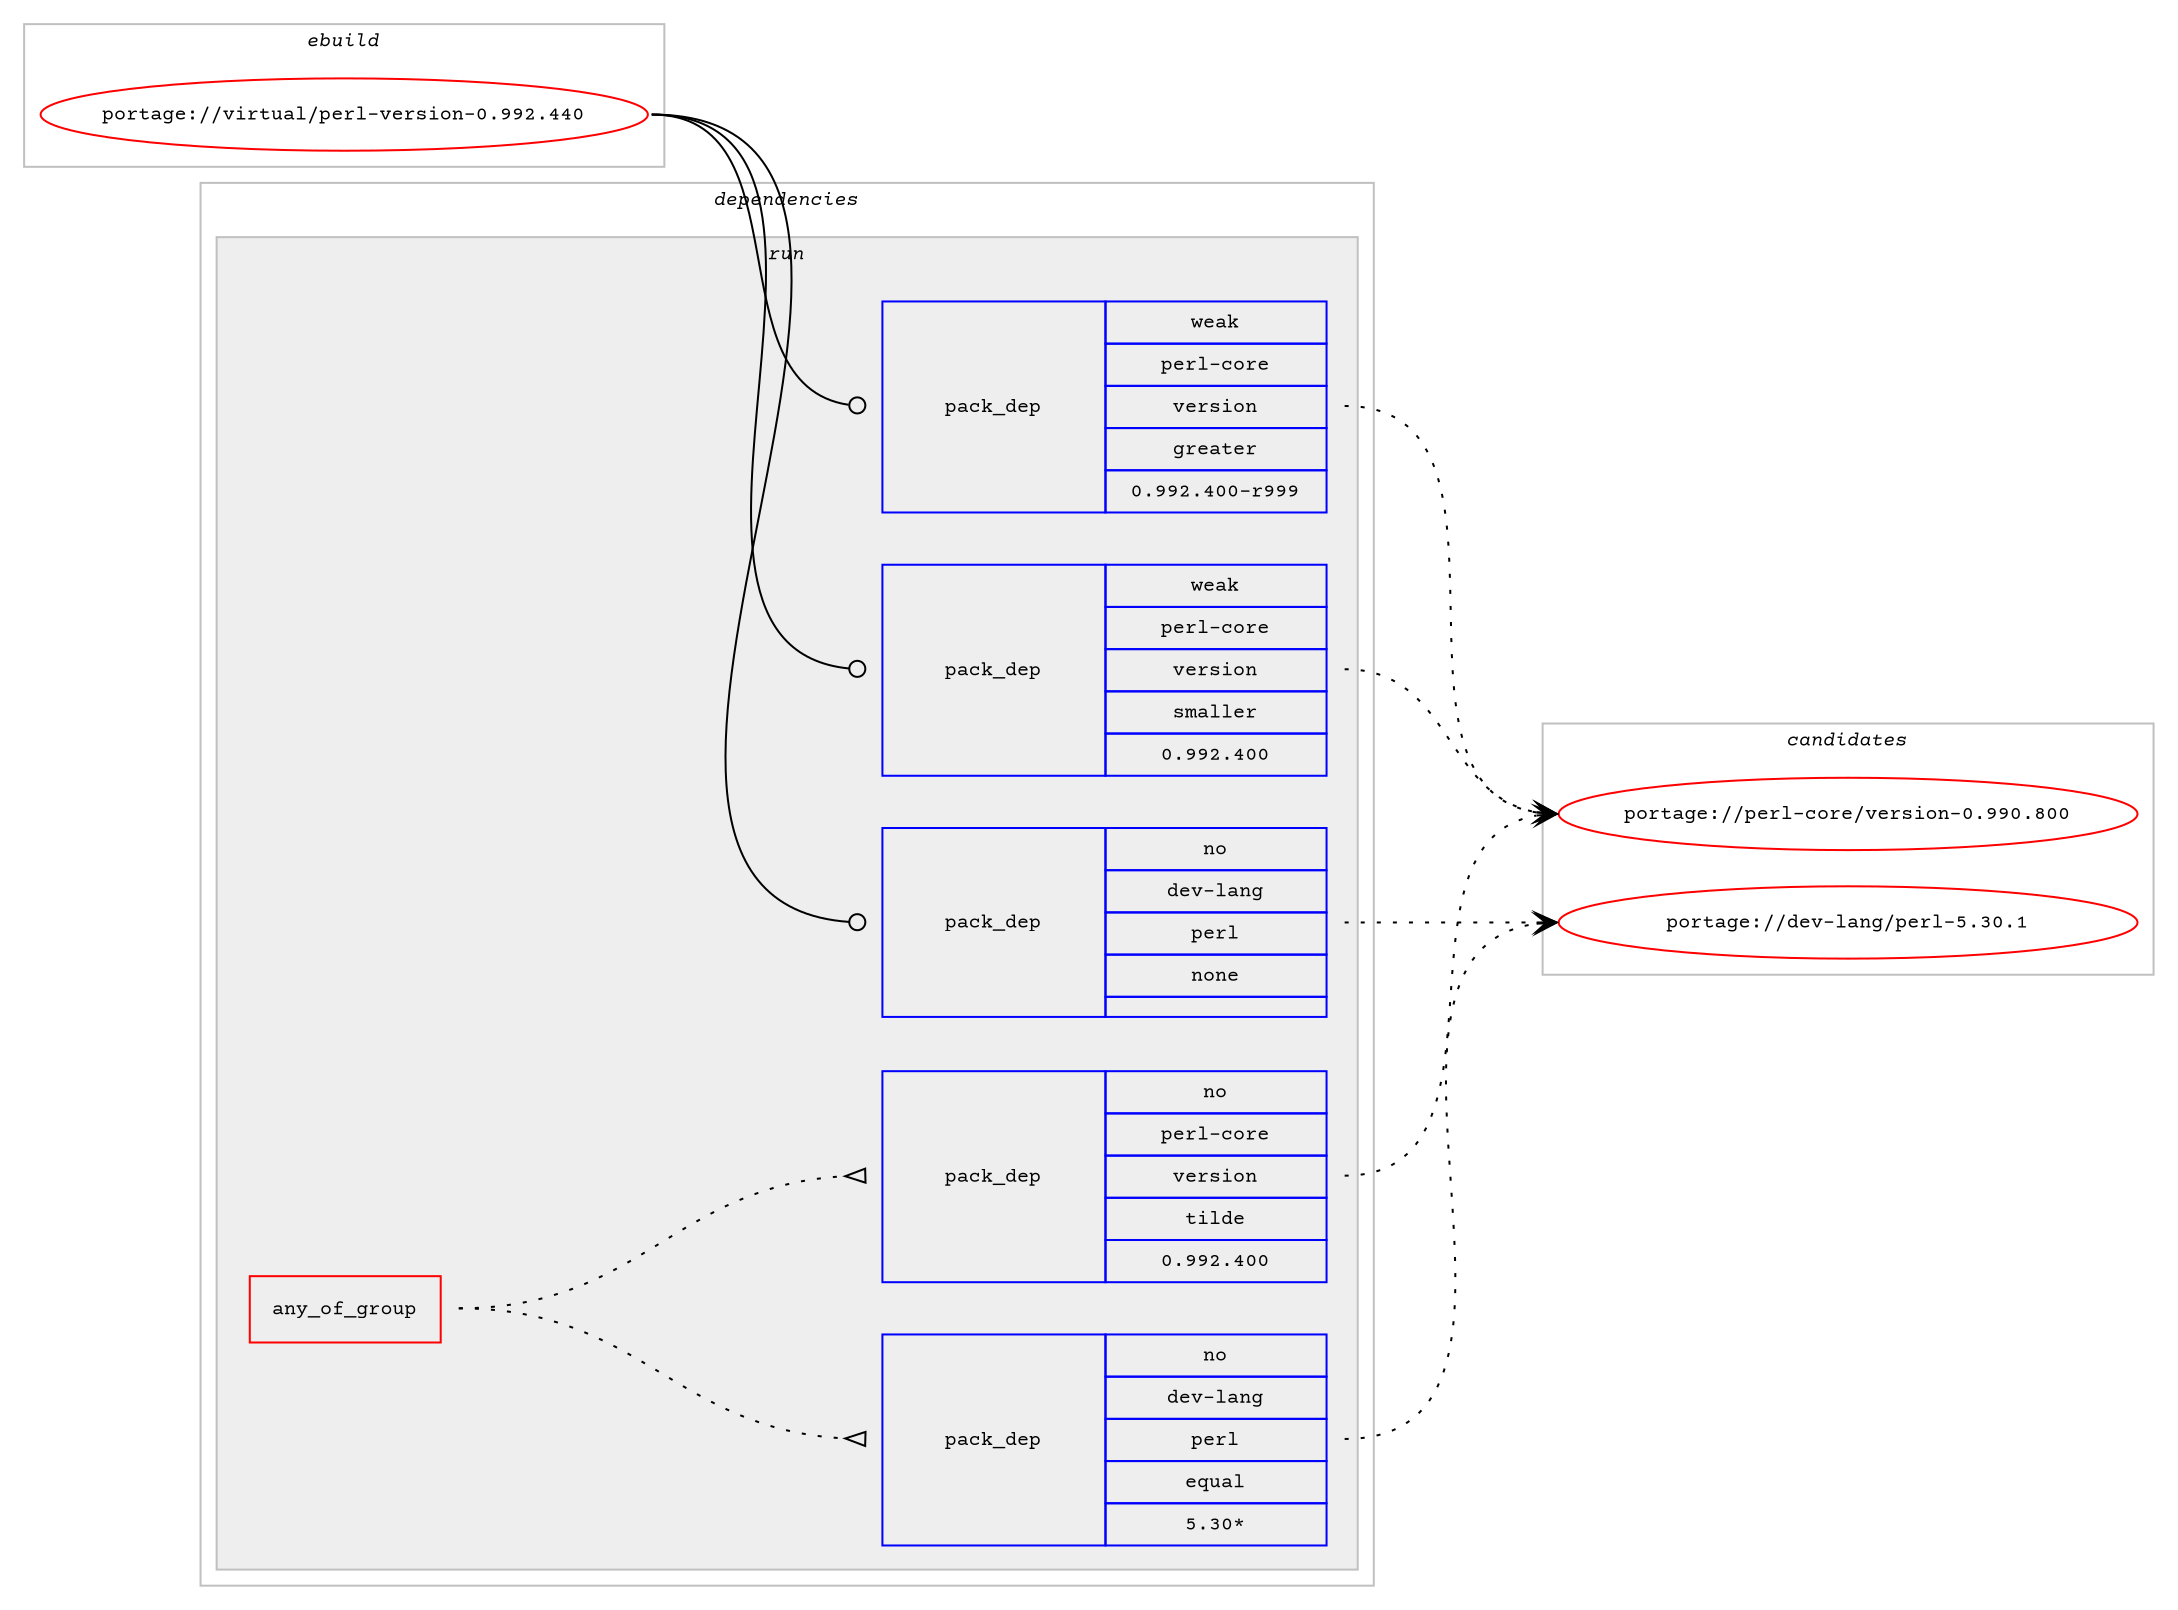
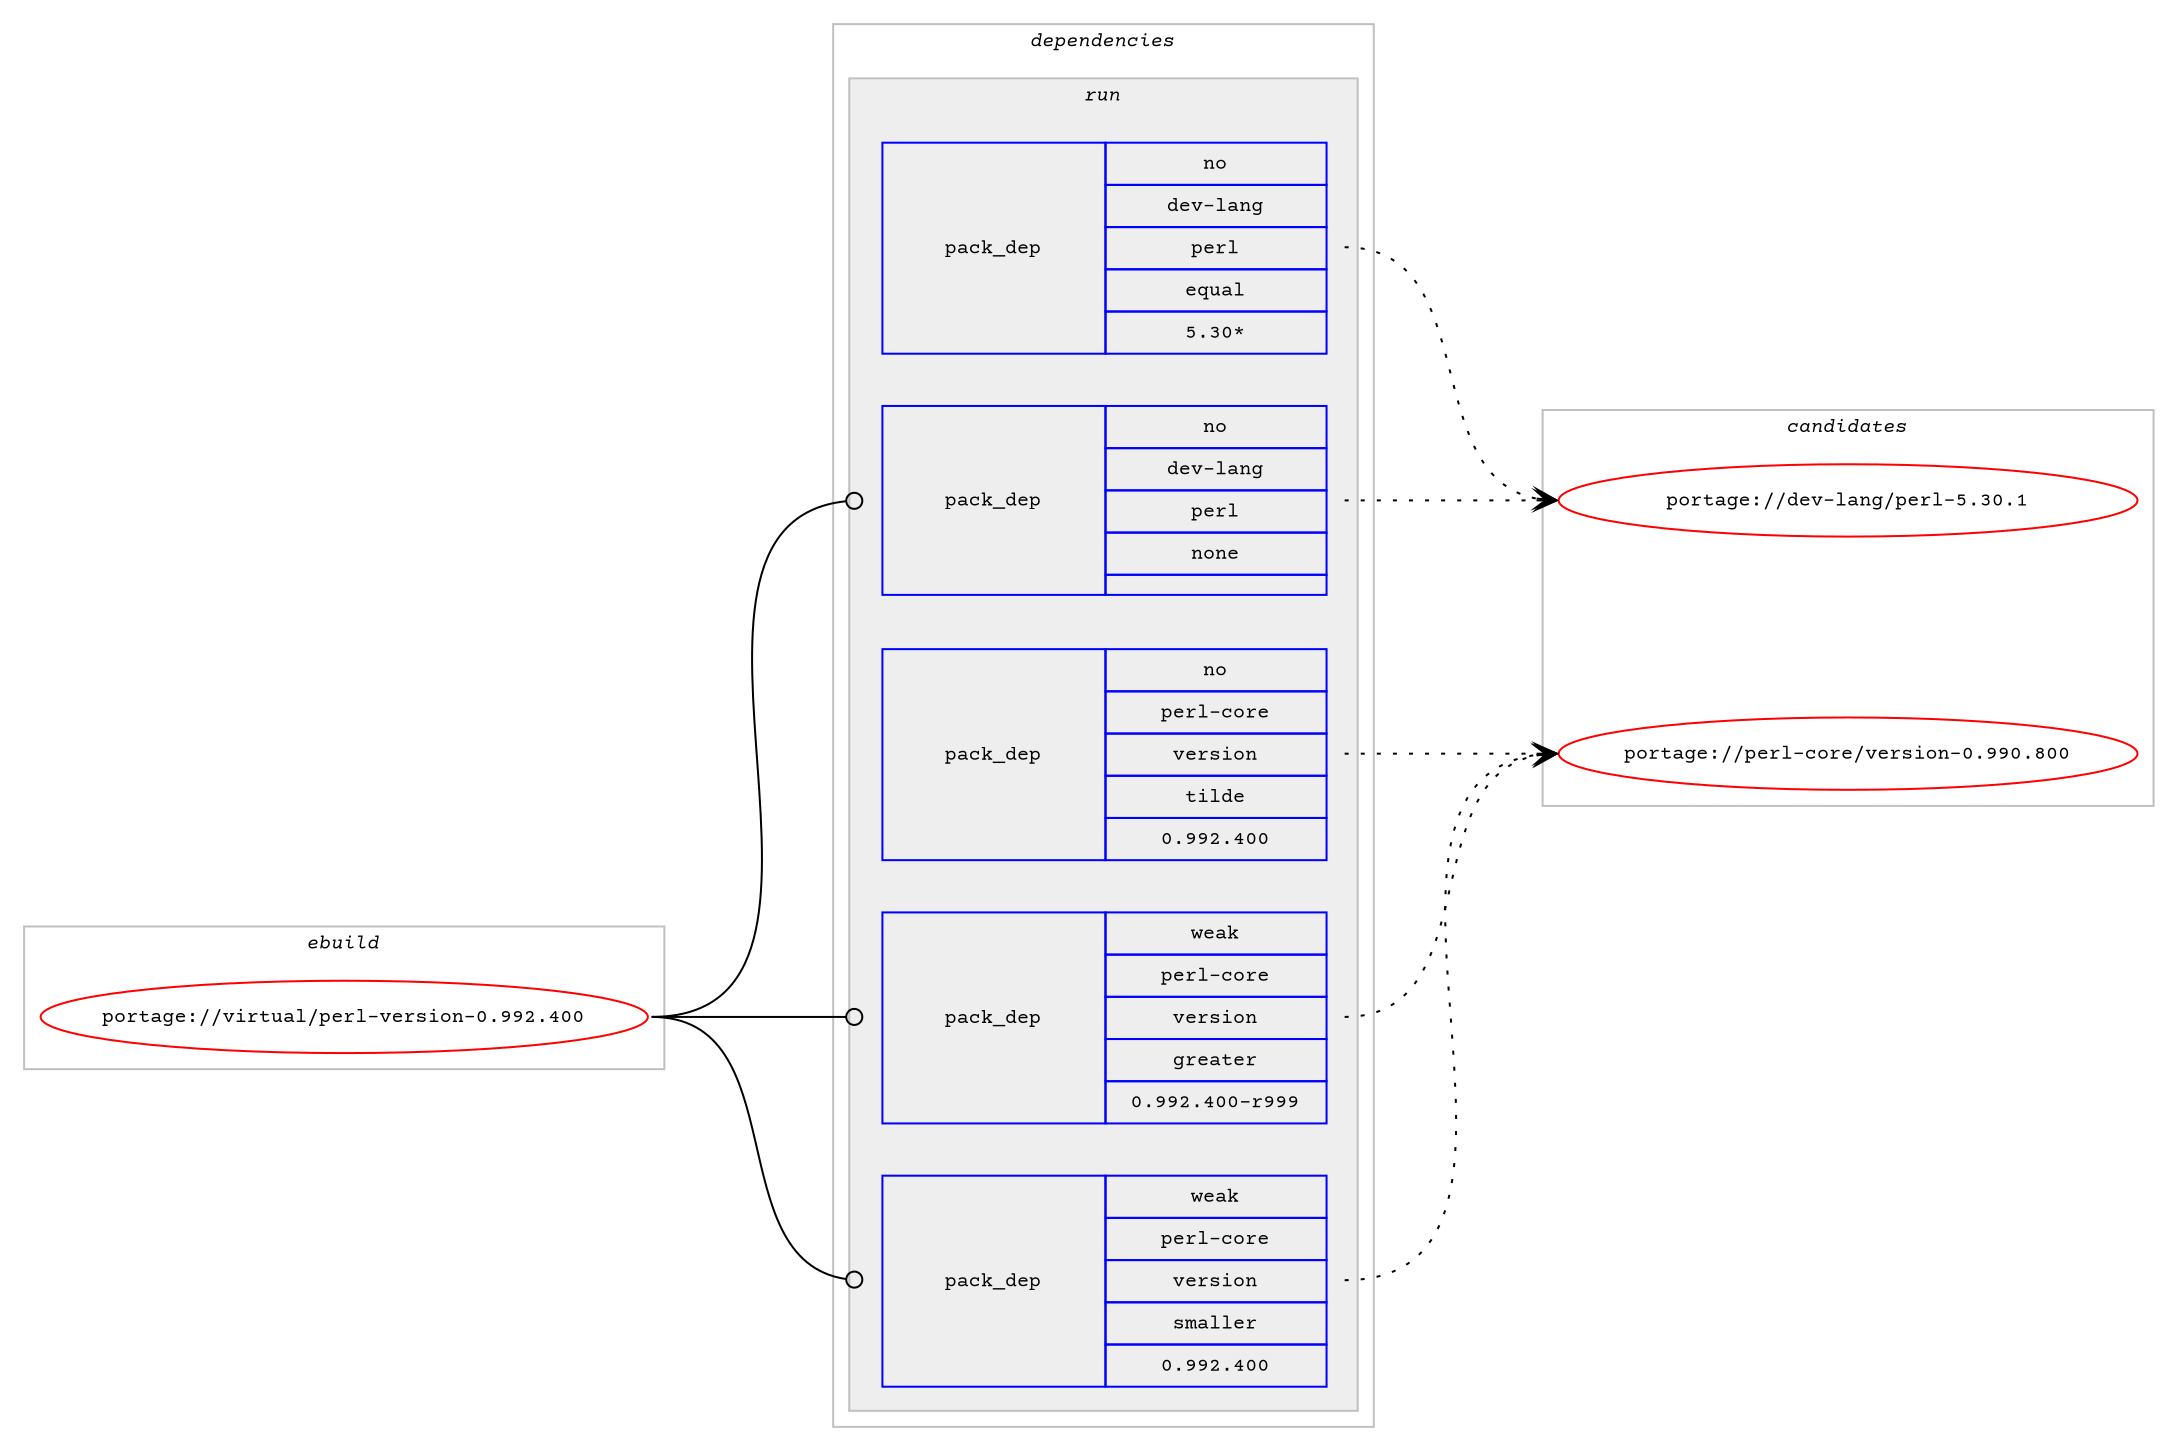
  digraph {
    compound=true
    concentrate=true
    fontname="Courier Prime"
    fontsize=10
    newrank=true
    rankdir=LR
    ranksep=1.5
    node [color=blue fontname="Courier Prime" fontsize=10 shape=none]
    edge [arrowhead=vee fontname="Courier Prime" headport=w style=dotted tailport=e weight=20]
-   n1 [color=red label="portage://virtual/perl-version-0.992.440" width=4 shape=""]
+   n1 [color=red label="portage://virtual/perl-version-0.992.400" width=4 shape=""]
    n2 [label=<<TABLE BORDER="0" CELLBORDER="1" CELLSPACING="0" CELLPADDING="4" WIDTH="220"><TR><TD ROWSPAN="6" CELLPADDING="30">pack_dep</TD></TR><TR><TD WIDTH="110">no</TD></TR><TR><TD>dev-lang</TD></TR><TR><TD>perl</TD></TR><TR><TD>equal</TD></TR><TR><TD>5.30*</TD></TR></TABLE>>]
    n3 [label=<<TABLE BORDER="0" CELLBORDER="1" CELLSPACING="0" CELLPADDING="4" WIDTH="220"><TR><TD ROWSPAN="6" CELLPADDING="30">pack_dep</TD></TR><TR><TD WIDTH="110">no</TD></TR><TR><TD>perl-core</TD></TR><TR><TD>version</TD></TR><TR><TD>tilde</TD></TR><TR><TD>0.992.400</TD></TR></TABLE>>]
-   n4 [color=red label=<<TABLE BORDER="0" CELLBORDER="1" CELLSPACING="0" CELLPADDING="4"><TR><TD CELLPADDING="10">any_of_group</TD></TR></TABLE>>]
    n5 [label=<<TABLE BORDER="0" CELLBORDER="1" CELLSPACING="0" CELLPADDING="4" WIDTH="220"><TR><TD ROWSPAN="6" CELLPADDING="30">pack_dep</TD></TR><TR><TD WIDTH="110">no</TD></TR><TR><TD>dev-lang</TD></TR><TR><TD>perl</TD></TR><TR><TD>none</TD></TR><TR><TD></TD></TR></TABLE>>]
    n6 [label=<<TABLE BORDER="0" CELLBORDER="1" CELLSPACING="0" CELLPADDING="4" WIDTH="220"><TR><TD ROWSPAN="6" CELLPADDING="30">pack_dep</TD></TR><TR><TD WIDTH="110">weak</TD></TR><TR><TD>perl-core</TD></TR><TR><TD>version</TD></TR><TR><TD>greater</TD></TR><TR><TD>0.992.400-r999</TD></TR></TABLE>>]
    n7 [label=<<TABLE BORDER="0" CELLBORDER="1" CELLSPACING="0" CELLPADDING="4" WIDTH="220"><TR><TD ROWSPAN="6" CELLPADDING="30">pack_dep</TD></TR><TR><TD WIDTH="110">weak</TD></TR><TR><TD>perl-core</TD></TR><TR><TD>version</TD></TR><TR><TD>smaller</TD></TR><TR><TD>0.992.400</TD></TR></TABLE>>]
    n8 [color=red label="portage://dev-lang/perl-5.30.1" width=4 shape=""]
    n9 [color=red label="portage://perl-core/version-0.990.800" width=4 shape=""]
    subgraph cluster_1 {
      color=gray
      label=<<i>ebuild</i>>
      rank=same
      n1
    }
    subgraph cluster_2 {
      color=gray
      label=<<i>dependencies</i>>
      subgraph cluster_3 {
        color=gray
        fillcolor="#eeeeee"
        label=<<i>compile</i>>
        style=filled
      }
      subgraph cluster_4 {
        color=gray
        fillcolor="#eeeeee"
        label=<<i>compile and run</i>>
        style=filled
      }
      subgraph cluster_5 {
        color=gray
        fillcolor="#eeeeee"
        label=<<i>run</i>>
        style=filled
        subgraph sub_6 {
          color=gray
          fillcolor="#eeeeee"
          label=<<i>run</i>>
          style=filled
-         n4
          subgraph sub_7 {
            color=gray
            fillcolor="#eeeeee"
            label=<<i>run</i>>
            style=filled
            n2
          }
          subgraph sub_8 {
            color=gray
            fillcolor="#eeeeee"
            label=<<i>run</i>>
            style=filled
            n3
          }
        }
        subgraph sub_9 {
          color=gray
          fillcolor="#eeeeee"
          label=<<i>run</i>>
          style=filled
          n5
        }
        subgraph sub_10 {
          color=gray
          fillcolor="#eeeeee"
          label=<<i>run</i>>
          style=filled
          n6
        }
        subgraph sub_11 {
          color=gray
          fillcolor="#eeeeee"
          label=<<i>run</i>>
          style=filled
          n7
        }
      }
    }
    subgraph cluster_12 {
      color=gray
      label=<<i>candidates</i>>
      rank=same
      subgraph sub_13 {
        color=black
        label=<<i>candidates</i>>
        nodesep=1
        rank=same
        n8
      }
      subgraph sub_14 {
        color=black
        label=<<i>candidates</i>>
        nodesep=1
        rank=same
        n9
      }
      subgraph sub_15 {
        color=black
        label=<<i>candidates</i>>
        nodesep=1
        rank=same
        n8
      }
      subgraph sub_16 {
        color=black
        label=<<i>candidates</i>>
        nodesep=1
        rank=same
        n9
      }
      subgraph sub_17 {
        color=black
        label=<<i>candidates</i>>
        nodesep=1
        rank=same
        n9
      }
    }
    n1 -> n5 [arrowhead=odot style=solid]
    n1 -> n6 [arrowhead=odot style=solid]
    n1 -> n7 [arrowhead=odot style=solid]
    n2 -> n8 [weight=100]
    n3 -> n9 [weight=100]
-   n4 -> n2 [arrowhead=oinv]
-   n4 -> n3 [arrowhead=oinv]
    n5 -> n8 [weight=100]
    n6 -> n9 [weight=100]
    n7 -> n9 [weight=100]
  }
